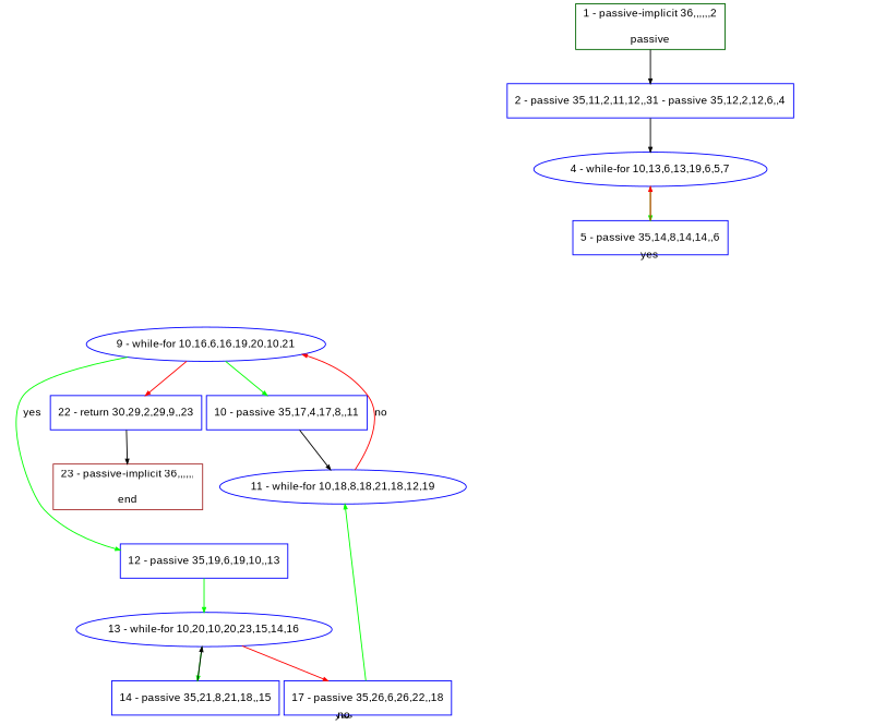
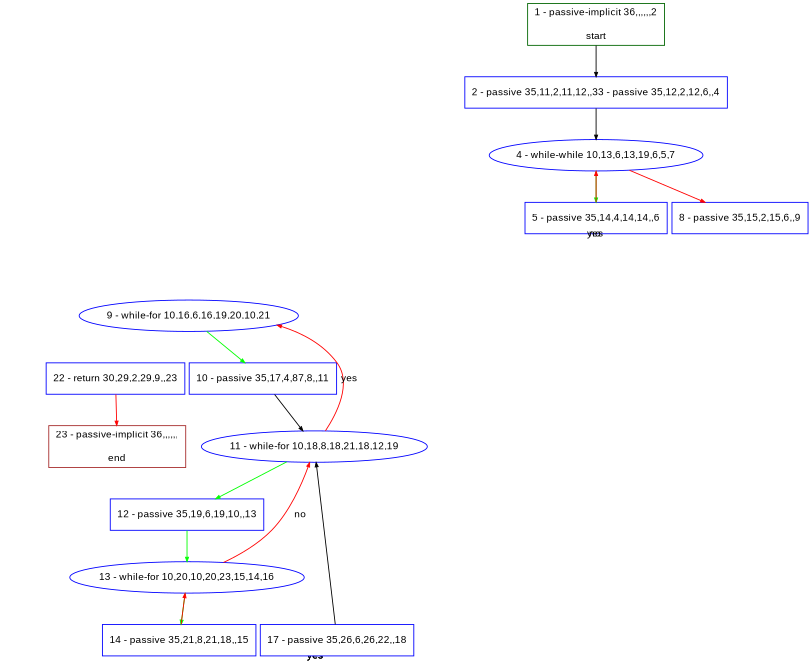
  digraph {
    bgcolor=white
    compound=true
    fillcolor="#FFFFCC"
    fontname=Arial
    fontsize=12
    pack=true
    packmode=clust
    style="rounded,filled"
    node [color="#0000ff" compound=true fillcolor="#ffffff" fixedsize=false fontname=Arial fontsize=12 node_initialized=no shape=box style=filled]
    edge [arrowhead=normal arrowsize=0.5 arrowtail=none color="#000000" compound=true dir=forward fontcolor=black fontname=Arial fontsize=12]
-   n1 [label="2 - passive 35,11,2,11,12,,31 - passive 35,12,2,12,6,,4"]
-   n2 [label="4 - while-for 10,13,6,13,19,6,5,7" shape=oval]
-   n3 [label="5 - passive 35,14,8,14,14,,6"]
-   n5 [color="#006400" label="1 - passive-implicit 36,,,,,,2\n\npassive"]
+   n1 [label="2 - passive 35,11,2,11,12,,33 - passive 35,12,2,12,6,,4"]
+   n2 [label="4 - while-while 10,13,6,13,19,6,5,7" shape=oval]
+   n3 [label="5 - passive 35,14,4,14,14,,6"]
+   n4 [label="8 - passive 35,15,2,15,6,,9"]
+   n5 [color="#006400" label="1 - passive-implicit 36,,,,,,2\n\nstart"]
    n6 [label="9 - while-for 10,16,6,16,19,20,10,21" shape=oval]
-   n7 [label="10 - passive 35,17,4,17,8,,11"]
+   n7 [label="10 - passive 35,17,4,87,8,,11"]
    n8 [label="22 - return 30,29,2,29,9,,23"]
    n9 [label="11 - while-for 10,18,8,18,21,18,12,19" shape=oval]
    n10 [color="#a52a2a" label="23 - passive-implicit 36,,,,,,\n\nend"]
    n11 [label="12 - passive 35,19,6,19,10,,13"]
    n12 [label="13 - while-for 10,20,10,20,23,15,14,16" shape=oval]
    n13 [label="14 - passive 35,21,8,21,18,,15"]
    n14 [label="17 - passive 35,26,6,26,22,,18"]
    n1 -> n2
    n2 -> n3 [color="#00ff00" label=yes]
+   n2 -> n4 [color="#ff0000" label=no]
    n3 -> n2 [color="#ff0000"]
    n5 -> n1
    n6 -> n7 [color="#00ff00" label=yes]
-   n6 -> n8 [color="#ff0000" label=no]
    n7 -> n9
-   n8 -> n10
-   n9 -> n6 [color="#ff0000" label=no]
-   n6 -> n11 [color="#00ff00" label=yes]
+   n8 -> n10 [color="#ff0000"]
+   n9 -> n6 [color="#ff0000" label=yes]
+   n9 -> n11 [color="#00ff00" label=yes]
    n11 -> n12 [color="#00ff00"]
-   n12 -> n13 [color="#00ff00" label=no]
-   n12 -> n14 [color="#ff0000" label=no]
-   n13 -> n12
-   n14 -> n9 [color="#00ff00"]
+   n12 -> n13 [color="#00ff00" label=yes]
+   n12 -> n9 [color="#ff0000" label=no]
+   n13 -> n12 [color="#ff0000"]
+   n14 -> n9
  }
